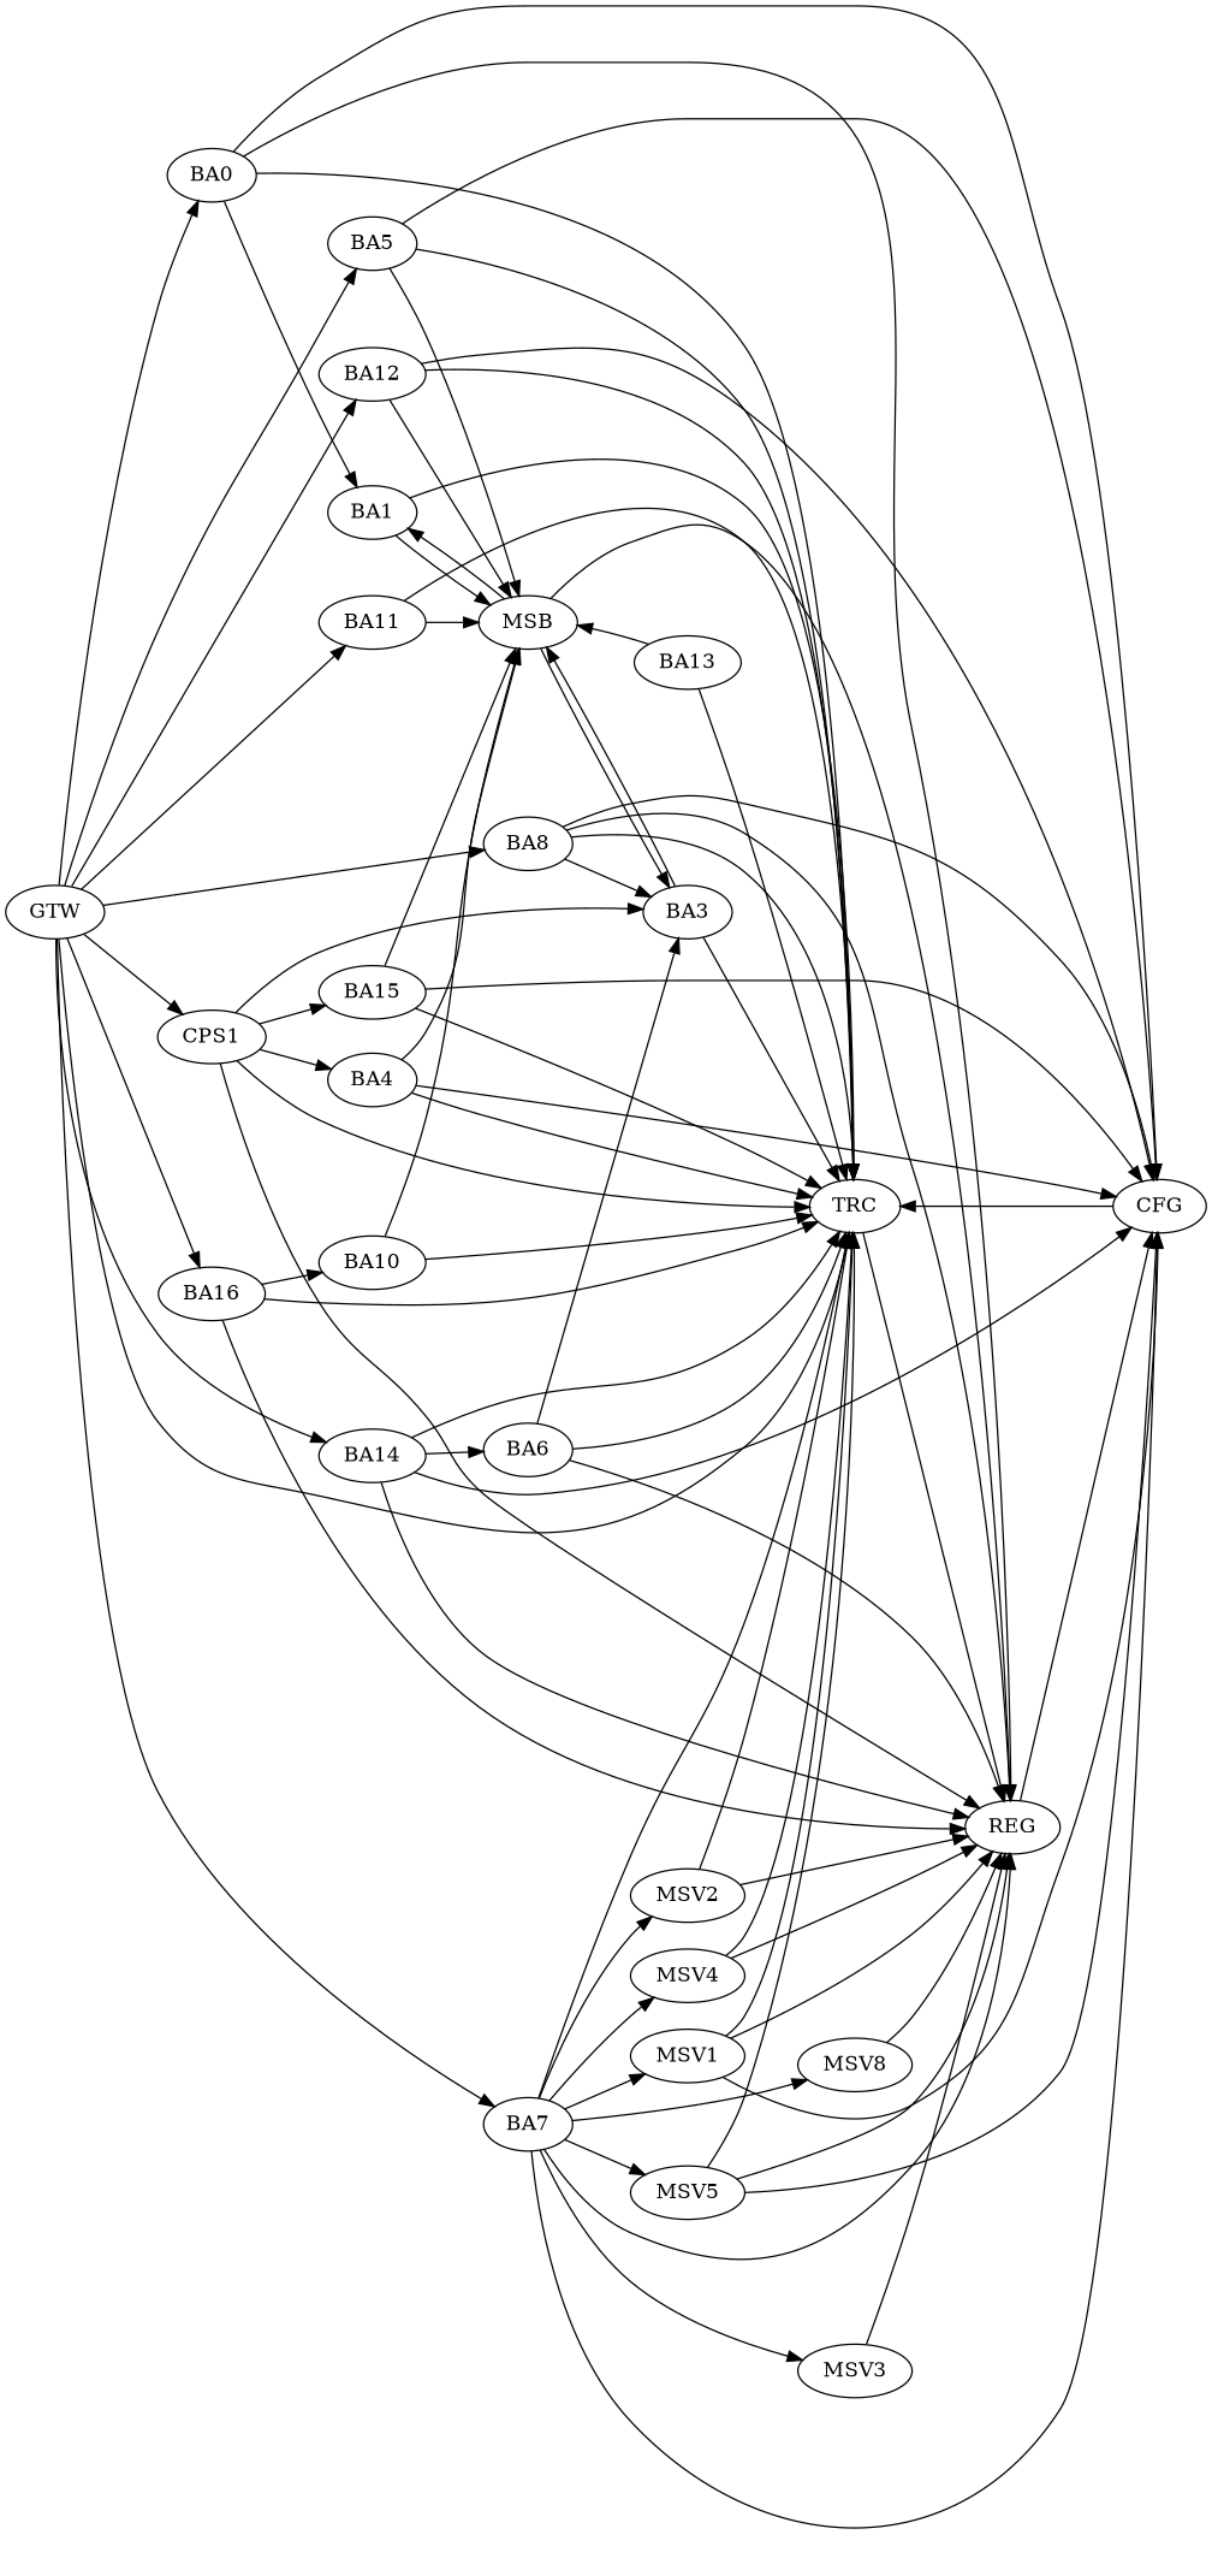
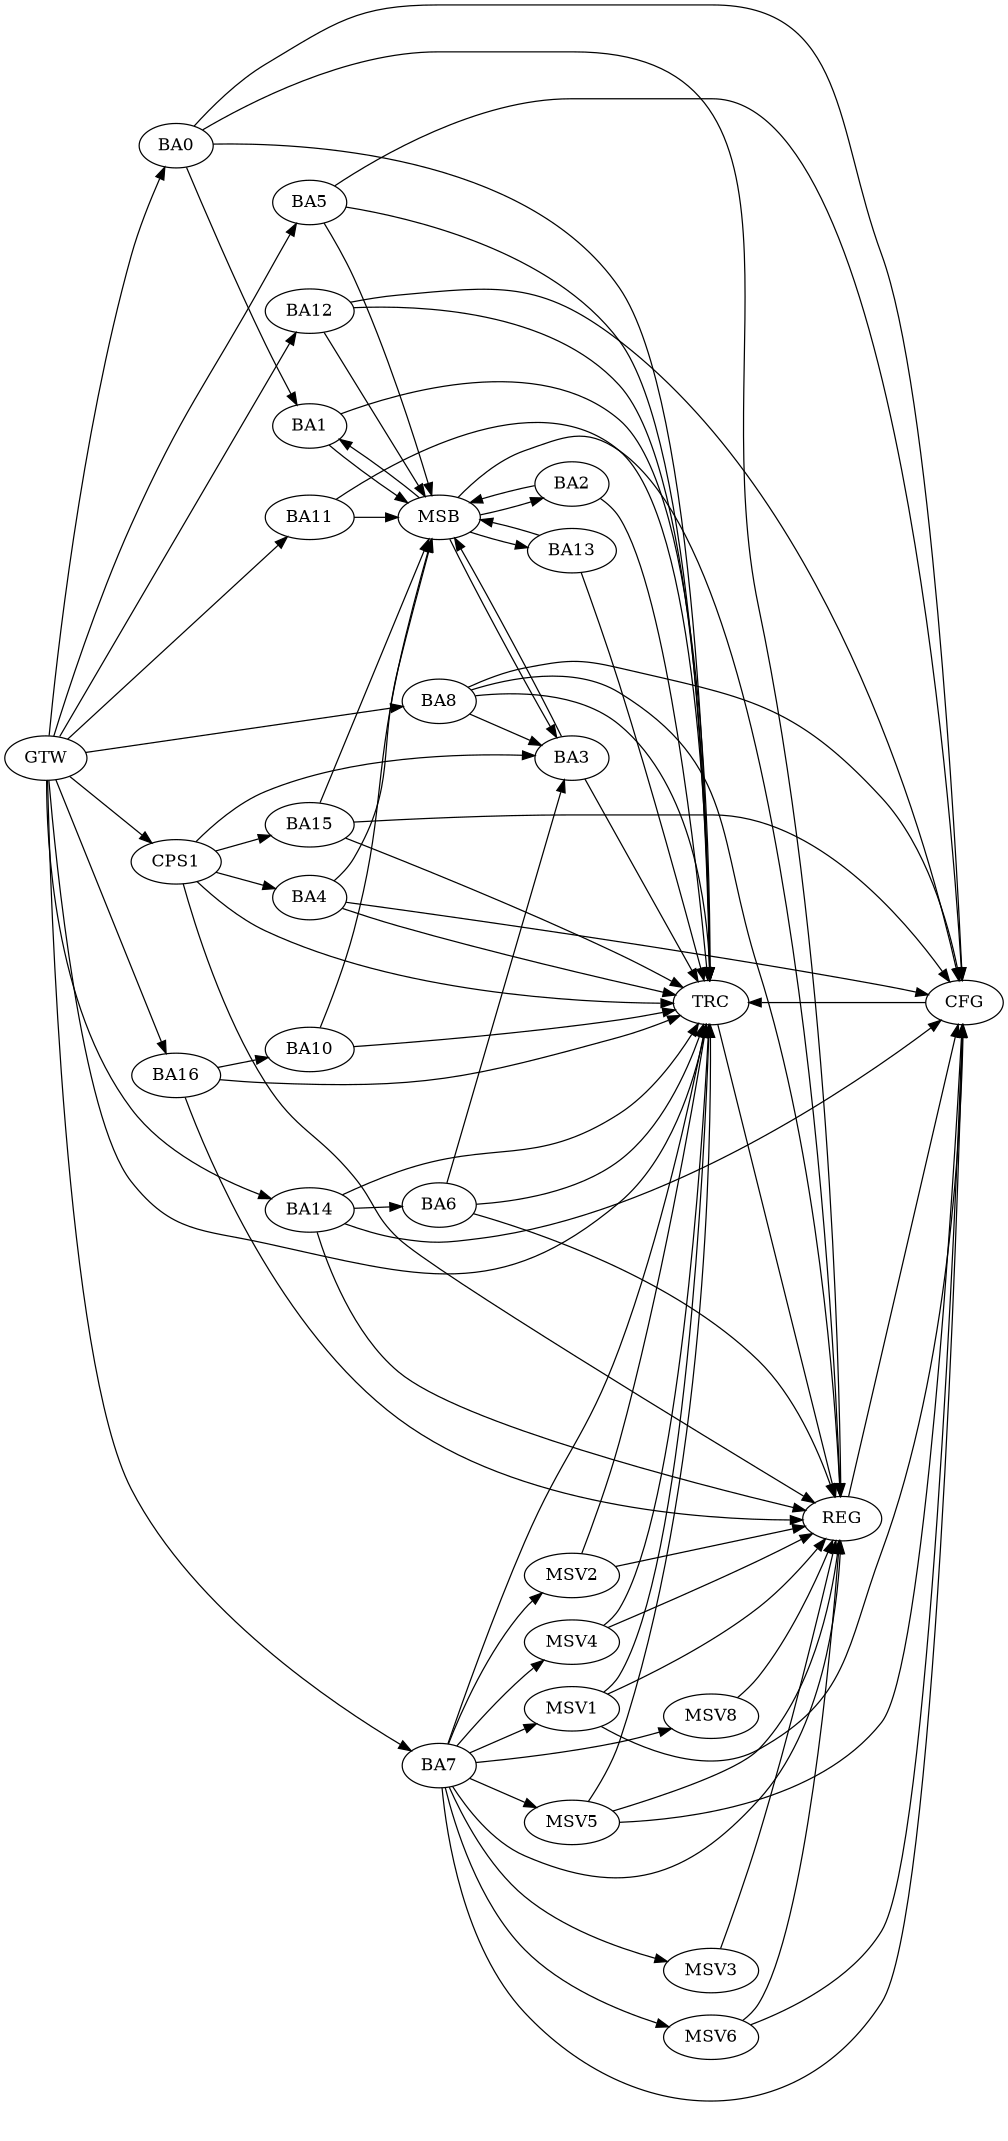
  strict digraph {
    rankdir=LR
    n1 [label=BA1]
    n2 [label=MSB]
    n3 [label=TRC]
+   n4 [label=BA2]
    n5 [label=BA3]
    n6 [label=REG]
    n7 [label=BA13]
    n8 [label=BA4]
    n9 [label=CFG]
    n10 [label=BA5]
    n11 [label=BA6]
    n12 [label=BA7]
    n13 [label=MSV1]
    n14 [label=MSV2]
    n15 [label=MSV3]
    n16 [label=MSV4]
    n17 [label=MSV5]
+   n18 [label=MSV6]
    n19 [label=MSV8]
    n20 [label=BA8]
    n21 [label=BA0]
    n22 [label=BA10]
    n23 [label=BA11]
    n24 [label=BA12]
    n25 [label=BA14]
    n26 [label=BA15]
    n27 [label=BA16]
    n28 [label=CPS1]
    n29 [label=GTW]
    n1 -> n2
    n1 -> n3
    n2 -> n1
+   n2 -> n4
    n2 -> n5
    n2 -> n6
+   n2 -> n7
    n3 -> n6
+   n4 -> n2
+   n4 -> n3
    n5 -> n2
    n5 -> n3
    n6 -> n9
    n7 -> n2
    n7 -> n3
    n8 -> n2
    n8 -> n3
    n8 -> n9
    n9 -> n3
    n10 -> n2
    n10 -> n3
    n10 -> n9
    n11 -> n3
    n11 -> n5
    n11 -> n6
    n12 -> n3
    n12 -> n6
    n12 -> n9
    n12 -> n13
    n12 -> n14
    n12 -> n15
    n12 -> n16
    n12 -> n17
+   n12 -> n18
    n12 -> n19
    n13 -> n3
    n13 -> n6
    n13 -> n9
    n14 -> n3
    n14 -> n6
    n15 -> n6
    n16 -> n3
    n16 -> n6
    n17 -> n3
    n17 -> n6
    n17 -> n9
+   n18 -> n6
+   n18 -> n9
    n19 -> n6
    n20 -> n3
    n20 -> n5
    n20 -> n6
    n20 -> n9
    n21 -> n1
    n21 -> n3
    n21 -> n6
    n21 -> n9
    n22 -> n2
    n22 -> n3
    n23 -> n2
    n23 -> n3
    n24 -> n2
    n24 -> n3
    n24 -> n9
    n25 -> n3
    n25 -> n6
    n25 -> n9
    n25 -> n11
    n26 -> n2
    n26 -> n3
    n26 -> n9
    n27 -> n3
    n27 -> n6
    n27 -> n22
    n28 -> n3
    n28 -> n5
    n28 -> n6
    n28 -> n8
    n28 -> n26
    n29 -> n3
    n29 -> n10
    n29 -> n12
    n29 -> n20
    n29 -> n21
    n29 -> n23
    n29 -> n24
    n29 -> n25
    n29 -> n27
    n29 -> n28
  }
